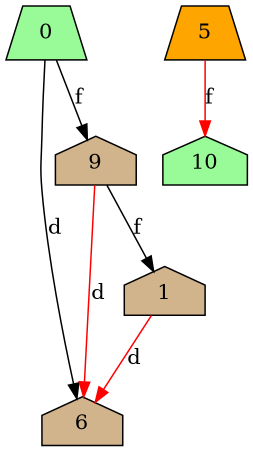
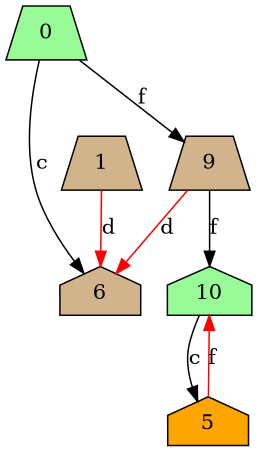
  strict digraph {
    node [fillcolor=tan shape=trapezium style=filled]
    edge [color=black]
    0 [fillcolor=palegreen]
    6 [shape=house]
-   9 [shape=house]
+   9
    10 [fillcolor=palegreen shape=house]
-   1 [shape=house]
-   5 [fillcolor=orange]
-   0 -> 6 [label=d]
+   1
+   5 [fillcolor=orange shape=house]
+   0 -> 6 [label=c]
    0 -> 9 [label=f]
    9 -> 6 [color=red label=d]
-   9 -> 1 [label=f]
+   9 -> 10 [label=f]
+   10 -> 5 [label=c]
    1 -> 6 [color=red label=d]
    5 -> 10 [color=red label=f]
  }
